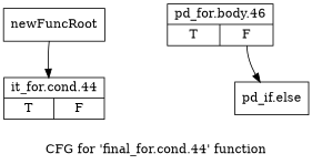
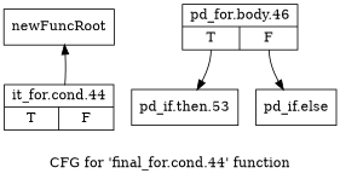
  digraph {
    label="CFG for 'final_for.cond.44' function"
    node [shape=record]
    n1 [label="{newFuncRoot}"]
    n2 [label="{it_for.cond.44|{<s0>T|<s1>F}}"]
    n3 [label="{pd_for.body.46|{<s0>T|<s1>F}}"]
+   n4 [label="{pd_if.then.53}"]
    n5 [label="{pd_if.else}"]
-   n1 -> n2
+   n2 -> n1
+   n3 -> n4 [tailport=s0]
    n3 -> n5 [tailport=s1]
  }
